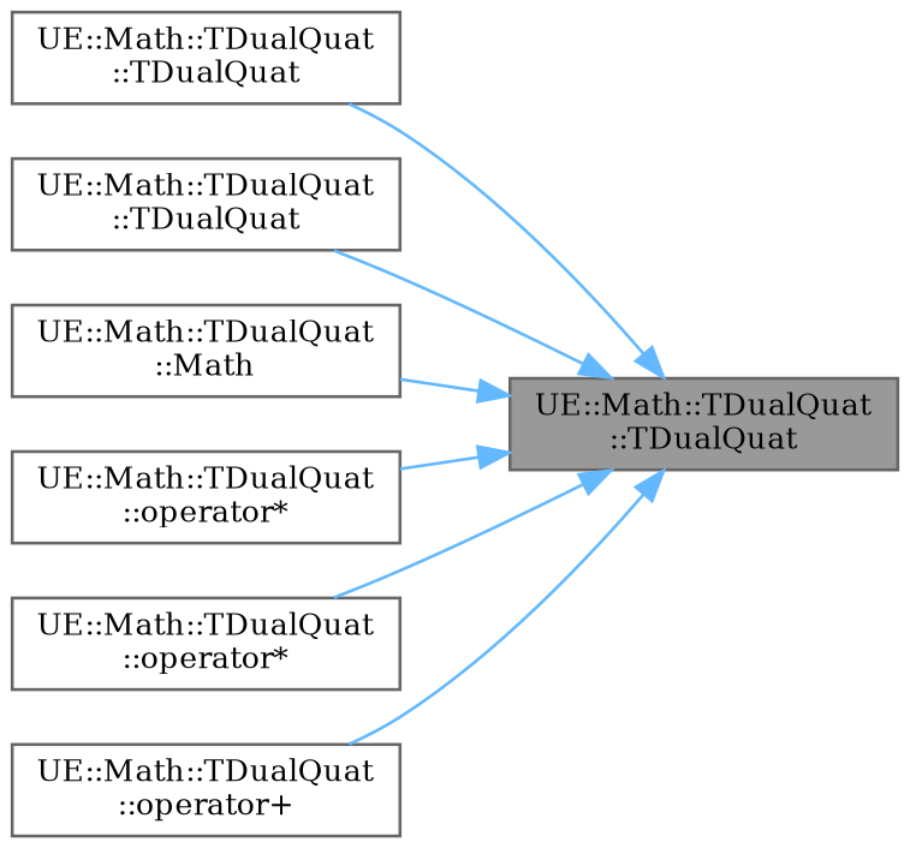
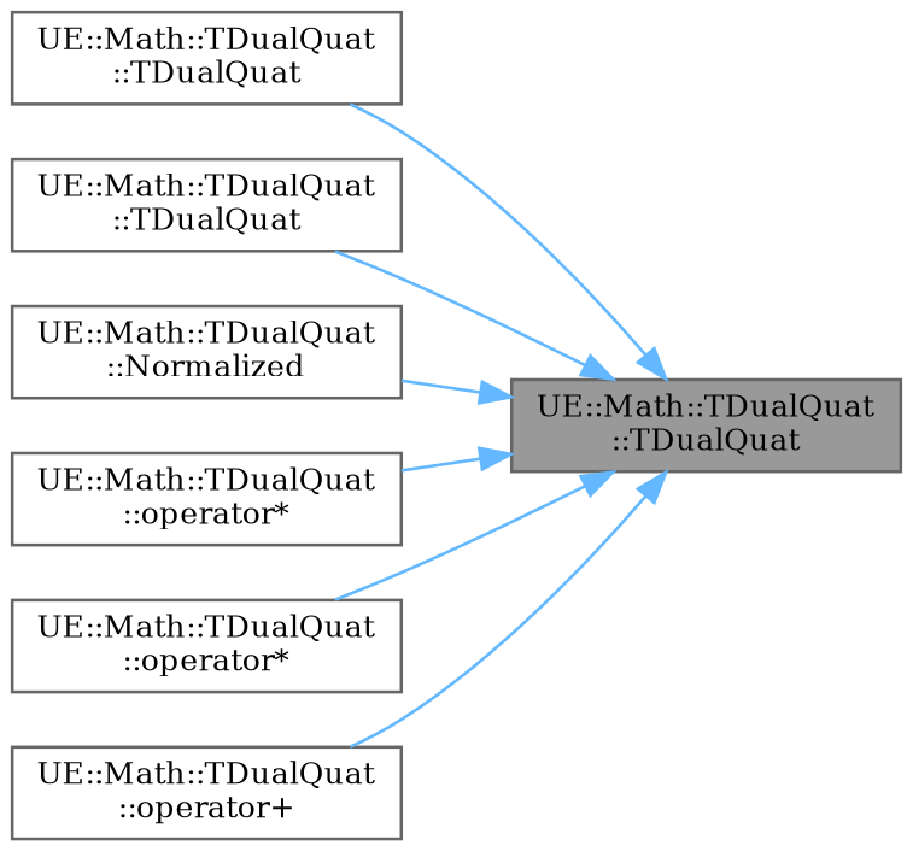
  digraph {
    rankdir=RL
    fontname="DejaVu Serif"
    node [color=grey40 fillcolor=white fontname="DejaVu Serif" fontsize=10 shape=box style=filled]
    edge [color=steelblue1 dir=back fontname="DejaVu Serif" fontsize=10 labelfontname=Helvetica labelfontsize=10 style=solid]
    n1 [color=gray40 fillcolor=grey60 fontcolor=black height=0.2 label="UE::Math::TDualQuat\l::TDualQuat" width=0.4]
    n2 [height=0.2 label="UE::Math::TDualQuat\l::TDualQuat" width=0.4]
    n3 [height=0.2 label="UE::Math::TDualQuat\l::TDualQuat" width=0.4]
-   n4 [height=0.2 label="UE::Math::TDualQuat\l::Math" width=0.4]
+   n4 [height=0.2 label="UE::Math::TDualQuat\l::Normalized" width=0.4]
    n5 [height=0.2 label="UE::Math::TDualQuat\l::operator*" width=0.4]
    n6 [height=0.2 label="UE::Math::TDualQuat\l::operator*" width=0.4]
    n7 [height=0.2 label="UE::Math::TDualQuat\l::operator+" width=0.4]
    n1 -> n2
    n1 -> n3
    n1 -> n4
    n1 -> n5
    n1 -> n6
    n1 -> n7
  }
